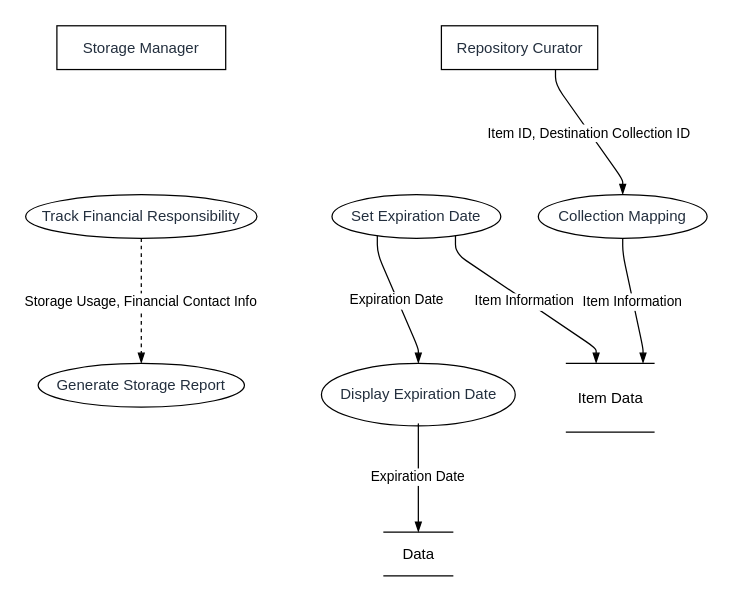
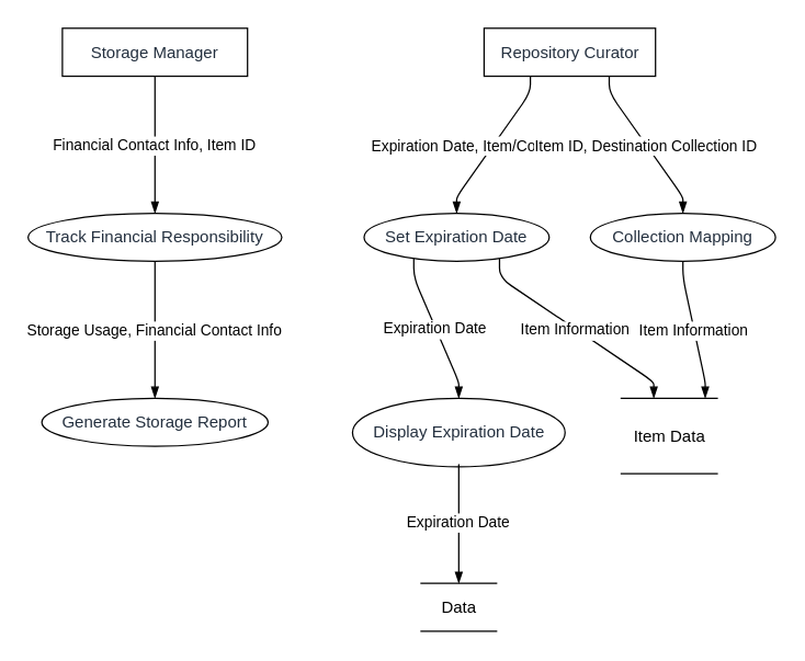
  <mxCell id="0" />
  <mxCell id="1" parent="0" />
  <mxCell id="2" value="Repository Curator" style="shape=rectangle;whiteSpace=wrap;html=1;fillColor=#ffffff;strokeColor=#000000;align=center;verticalAlign=middle;fontColor=#232F3E;" vertex="1" parent="1"><mxGeometry x="352.5" width="125" height="35" as="geometry" y="20" /></mxCell>
  <mxCell id="3" value="Set Expiration Date" style="shape=ellipse;perimeter=ellipsePerimeter;whiteSpace=wrap;html=1;fillColor=#ffffff;strokeColor=#000000;align=center;verticalAlign=middle;fontColor=#232F3E;" vertex="1" parent="1"><mxGeometry x="265" y="155" width="135" height="35" as="geometry" /></mxCell>
  <mxCell id="4" value="Display Expiration Date" style="shape=ellipse;perimeter=ellipsePerimeter;whiteSpace=wrap;html=1;fillColor=#ffffff;strokeColor=#000000;align=center;verticalAlign=middle;fontColor=#232F3E;" vertex="1" parent="1"><mxGeometry x="256.562" y="290" width="155" height="50" as="geometry" /></mxCell>
  <mxCell id="5" value="Data" style="html=1;dashed=0;whiteSpace=wrap;shape=partialRectangle;right=0;left=0;" vertex="1" parent="1"><mxGeometry x="306.562" y="425" width="55" height="35" as="geometry" /></mxCell>
  <mxCell id="6" value="Storage Manager" style="shape=rectangle;whiteSpace=wrap;html=1;fillColor=#ffffff;strokeColor=#000000;align=center;verticalAlign=middle;fontColor=#232F3E;" vertex="1" parent="1"><mxGeometry x="45" width="135" height="35" as="geometry" y="20" /></mxCell>
  <mxCell id="7" value="Track Financial Responsibility" style="shape=ellipse;perimeter=ellipsePerimeter;whiteSpace=wrap;html=1;fillColor=#ffffff;strokeColor=#000000;align=center;verticalAlign=middle;fontColor=#232F3E;" vertex="1" parent="1"><mxGeometry y="155" width="185" height="35" as="geometry" x="20" /></mxCell>
  <mxCell id="8" value="Generate Storage Report" style="shape=ellipse;perimeter=ellipsePerimeter;whiteSpace=wrap;html=1;fillColor=#ffffff;strokeColor=#000000;align=center;verticalAlign=middle;fontColor=#232F3E;" vertex="1" parent="1"><mxGeometry x="30" y="290" width="165" height="35" as="geometry" /></mxCell>
  <mxCell id="9" value="Collection Mapping" style="shape=ellipse;perimeter=ellipsePerimeter;whiteSpace=wrap;html=1;fillColor=#ffffff;strokeColor=#000000;align=center;verticalAlign=middle;fontColor=#232F3E;" vertex="1" parent="1"><mxGeometry x="430" y="155" width="135" height="35" as="geometry" /></mxCell>
  <mxCell id="10" value="Item Data" style="html=1;dashed=0;whiteSpace=wrap;shape=partialRectangle;right=0;left=0;" vertex="1" parent="1"><mxGeometry x="452.5" y="290" width="70" height="55" as="geometry" /></mxCell>
+ <mxCell id="11" value="Expiration Date, Item/Component ID" style="endArrow=blockThin;endFill=1;fontSize=11;orthogonal=1;noEdgeStyle=1;" edge="1" parent="1" source="2" target="3"><mxGeometry relative="1" as="geometry"><Array as="points"><mxPoint x="386.25" y="67" /><mxPoint x="332.5" y="143" /></Array></mxGeometry></mxCell>
  <mxCell id="12" value="Expiration Date" style="endArrow=blockThin;endFill=1;fontSize=11;orthogonal=1;noEdgeStyle=1;" edge="1" parent="1" source="3" target="4"><mxGeometry relative="1" as="geometry"><Array as="points"><mxPoint x="301.25" y="202" /><mxPoint x="334.062" y="278" /></Array></mxGeometry></mxCell>
  <mxCell id="13" value="Expiration Date" style="endArrow=blockThin;endFill=1;fontSize=11;orthogonal=1;noEdgeStyle=1;" edge="1" parent="1" source="4" target="5"><mxGeometry relative="1" as="geometry"><Array as="points"><mxPoint x="334.062" y="337" /><mxPoint x="334.062" y="413" /></Array></mxGeometry></mxCell>
- <mxCell id="15" value="Storage Usage, Financial Contact Info" style="endArrow=blockThin;endFill=1;fontSize=11;orthogonal=1;noEdgeStyle=1;dashed=1;" edge="1" parent="1" source="7" target="8"><mxGeometry relative="1" as="geometry"><Array as="points"><mxPoint x="112.5" y="202" /><mxPoint x="112.5" y="278" /></Array></mxGeometry></mxCell>
+ <mxCell id="14" value="Financial Contact Info, Item ID" style="endArrow=blockThin;endFill=1;fontSize=11;orthogonal=1;noEdgeStyle=1;" edge="1" parent="1" source="6" target="7"><mxGeometry relative="1" as="geometry"><Array as="points"><mxPoint x="112.5" y="67" /><mxPoint x="112.5" y="143" /></Array></mxGeometry></mxCell>
+ <mxCell id="15" value="Storage Usage, Financial Contact Info" style="endArrow=blockThin;endFill=1;fontSize=11;orthogonal=1;noEdgeStyle=1;" edge="1" parent="1" source="7" target="8"><mxGeometry relative="1" as="geometry"><Array as="points"><mxPoint x="112.5" y="202" /><mxPoint x="112.5" y="278" /></Array></mxGeometry></mxCell>
  <mxCell id="16" value="Item ID, Destination Collection ID" style="endArrow=blockThin;endFill=1;fontSize=11;orthogonal=1;noEdgeStyle=1;" edge="1" parent="1" source="2" target="9"><mxGeometry relative="1" as="geometry"><Array as="points"><mxPoint x="443.75" y="67" /><mxPoint x="497.5" y="143" /></Array></mxGeometry></mxCell>
  <mxCell id="17" value="Item Information" style="endArrow=blockThin;endFill=1;fontSize=11;orthogonal=1;noEdgeStyle=1;" edge="1" parent="1" source="3" target="10"><mxGeometry relative="1" as="geometry"><Array as="points"><mxPoint x="363.75" y="202" /><mxPoint x="476.25" y="278" /></Array></mxGeometry></mxCell>
  <mxCell id="18" value="Item Information" style="endArrow=blockThin;endFill=1;fontSize=11;orthogonal=1;noEdgeStyle=1;" edge="1" parent="1" source="9" target="10"><mxGeometry relative="1" as="geometry"><Array as="points"><mxPoint x="497.5" y="202" /><mxPoint x="513.75" y="278" /></Array></mxGeometry></mxCell>
